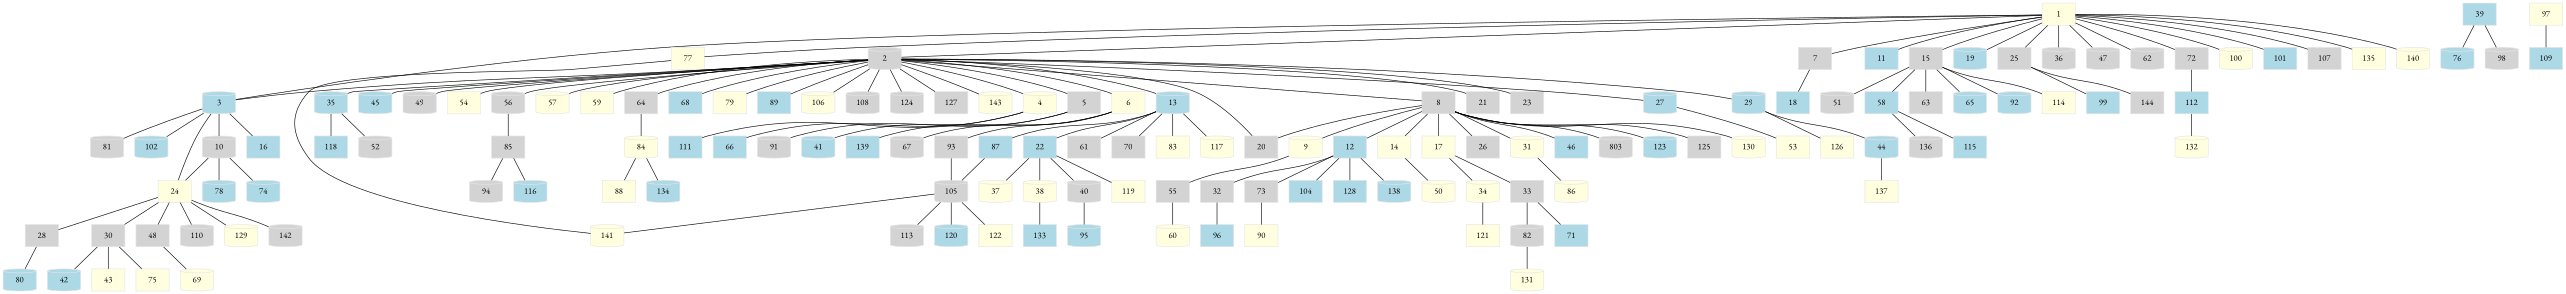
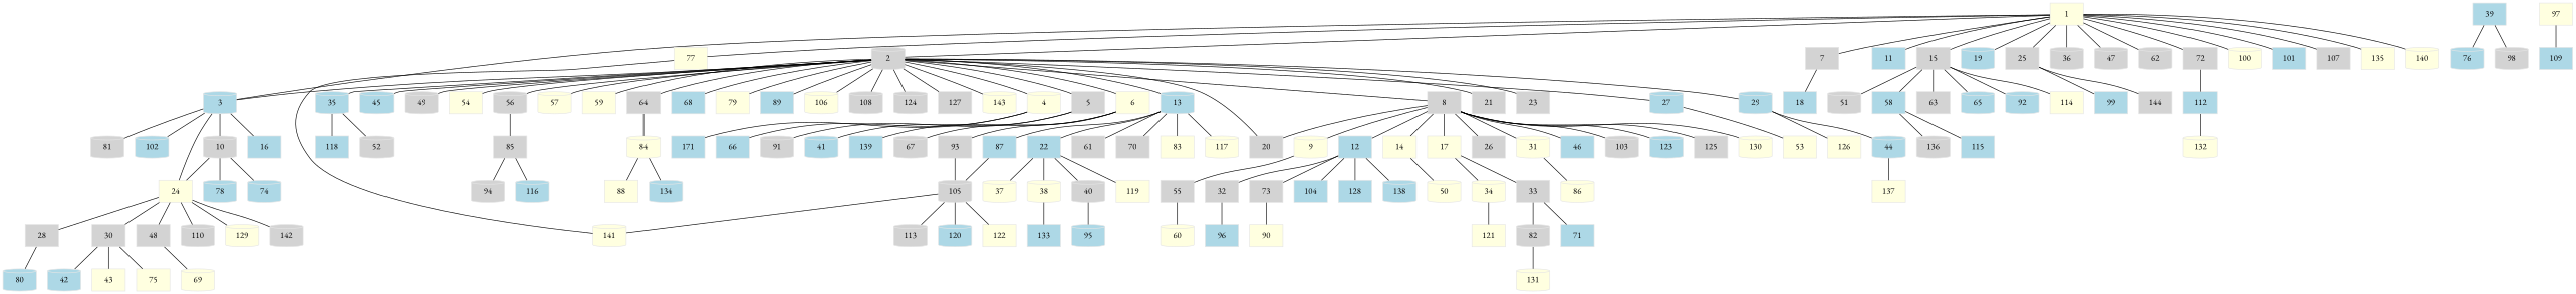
  graph {
    fontname="EB Garamond"
    node [color=gray90 fillcolor=lightgrey fontname="EB Garamond" shape=box style=filled]
    edge [fontname="EB Garamond"]
    1 [fillcolor=lightyellow]
    2 [shape=cylinder]
    3 [fillcolor=lightblue shape=cylinder]
    7
    11 [fillcolor=lightblue]
    15
    19 [fillcolor=lightblue shape=cylinder]
    25
    36 [shape=cylinder]
    47 [shape=cylinder]
    62 [shape=cylinder]
    72
    77 [fillcolor=lightyellow]
    100 [fillcolor=lightyellow shape=cylinder]
    101 [fillcolor=lightblue]
    107
    135 [fillcolor=lightyellow]
    140 [fillcolor=lightyellow shape=cylinder]
    4 [fillcolor=lightyellow shape=cylinder]
    5
    6 [fillcolor=lightyellow]
    8
    13 [fillcolor=lightblue shape=cylinder]
    20
    21
    23
    27 [fillcolor=lightblue shape=cylinder]
    29 [fillcolor=lightblue shape=cylinder]
    35 [fillcolor=lightblue shape=cylinder]
    45 [fillcolor=lightblue shape=cylinder]
    49 [shape=cylinder]
    54 [fillcolor=lightyellow]
    56 [shape=cylinder]
    57 [fillcolor=lightyellow shape=cylinder]
    59 [fillcolor=lightyellow]
    64
    68 [fillcolor=lightblue]
    79 [fillcolor=lightyellow]
    89 [fillcolor=lightblue]
    106 [fillcolor=lightyellow shape=cylinder]
    108 [shape=cylinder]
    124 [shape=cylinder]
    127
    143 [fillcolor=lightyellow shape=cylinder]
    10 [shape=cylinder]
    16 [fillcolor=lightblue]
    24 [fillcolor=lightyellow]
    81 [shape=cylinder]
    102 [fillcolor=lightblue shape=cylinder]
    18 [fillcolor=lightblue]
    51 [shape=cylinder]
    58 [fillcolor=lightblue]
    63
    65 [fillcolor=lightblue shape=cylinder]
    92 [fillcolor=lightblue shape=cylinder]
    114 [fillcolor=lightyellow]
    99 [fillcolor=lightblue]
    144
    112 [fillcolor=lightblue]
    141 [fillcolor=lightyellow shape=cylinder]
    66 [fillcolor=lightblue]
-   111 [fillcolor=lightblue]
+   111 [fillcolor=lightblue label=171]
    41 [fillcolor=lightblue shape=cylinder]
    91 [shape=cylinder]
    67 [shape=cylinder]
    93
    139 [fillcolor=lightblue]
    9 [fillcolor=lightyellow shape=cylinder]
    12 [fillcolor=lightblue]
    14 [fillcolor=lightyellow]
    17 [fillcolor=lightyellow]
    26
    31 [fillcolor=lightyellow shape=cylinder]
    46 [fillcolor=lightblue]
-   103 [shape=cylinder label=803]
+   103 [shape=cylinder]
    123 [fillcolor=lightblue shape=cylinder]
    125
    130 [fillcolor=lightyellow shape=cylinder]
    22 [fillcolor=lightblue]
    61
    70
    83 [fillcolor=lightyellow]
    87 [fillcolor=lightblue]
    117 [fillcolor=lightyellow shape=cylinder]
    53 [fillcolor=lightyellow]
    44 [fillcolor=lightblue shape=cylinder]
    126 [fillcolor=lightyellow]
    52 [shape=cylinder]
    118 [fillcolor=lightblue]
    85
    84 [fillcolor=lightyellow shape=cylinder]
    74 [fillcolor=lightblue shape=cylinder]
    78 [fillcolor=lightblue shape=cylinder]
    28
    30
    48
    110 [shape=cylinder]
    129 [fillcolor=lightyellow shape=cylinder]
    142 [shape=cylinder]
    105 [shape=cylinder]
    55
    32
    73
    104 [fillcolor=lightblue]
    128 [fillcolor=lightblue]
    138 [fillcolor=lightblue shape=cylinder]
    50 [fillcolor=lightyellow shape=cylinder]
    33
    34 [fillcolor=lightyellow shape=cylinder]
    86 [fillcolor=lightyellow shape=cylinder]
    39 [fillcolor=lightblue]
    76 [fillcolor=lightblue shape=cylinder]
    98 [shape=cylinder]
    60 [fillcolor=lightyellow shape=cylinder]
    96 [fillcolor=lightblue]
    90 [fillcolor=lightyellow]
    37 [fillcolor=lightyellow shape=cylinder]
    38 [fillcolor=lightyellow shape=cylinder]
    40 [shape=cylinder]
    119 [fillcolor=lightyellow]
    115 [fillcolor=lightblue]
    136 [shape=cylinder]
    71 [fillcolor=lightblue]
    82 [shape=cylinder]
    121 [fillcolor=lightyellow]
    133 [fillcolor=lightblue]
    95 [fillcolor=lightblue shape=cylinder]
    80 [fillcolor=lightblue shape=cylinder]
    42 [fillcolor=lightblue shape=cylinder]
    43 [fillcolor=lightyellow]
    75 [fillcolor=lightyellow]
    69 [fillcolor=lightyellow shape=cylinder]
    137 [fillcolor=lightyellow]
    131 [fillcolor=lightyellow shape=cylinder]
    97 [fillcolor=lightyellow]
    109 [fillcolor=lightblue]
    94 [shape=cylinder]
    116 [fillcolor=lightblue shape=cylinder]
    88 [fillcolor=lightyellow]
    134 [fillcolor=lightblue shape=cylinder]
    132 [fillcolor=lightyellow shape=cylinder]
    113 [shape=cylinder]
    120 [fillcolor=lightblue shape=cylinder]
    122 [fillcolor=lightyellow]
    1 -- 2
    1 -- 3
    1 -- 7
    1 -- 11
    1 -- 15
    1 -- 19
    1 -- 25
    1 -- 36
    1 -- 47
    1 -- 62
    1 -- 72
    1 -- 77
    1 -- 100
    1 -- 101
    1 -- 107
    1 -- 135
    1 -- 140
    2 -- 3
    2 -- 4
    2 -- 5
    2 -- 6
    2 -- 8
    2 -- 13
    2 -- 20
    2 -- 21
    2 -- 23
    2 -- 27
    2 -- 29
    2 -- 35
    2 -- 45
    2 -- 49
    2 -- 54
    2 -- 56
    2 -- 57
    2 -- 59
    2 -- 64
    2 -- 68
    2 -- 79
    2 -- 89
    2 -- 106
    2 -- 108
    2 -- 124
    2 -- 127
    2 -- 143
    3 -- 10
    3 -- 16
    3 -- 24
    3 -- 81
    3 -- 102
    7 -- 18
    15 -- 51
    15 -- 58
    15 -- 63
    15 -- 65
    15 -- 92
    15 -- 114
    25 -- 99
    25 -- 144
    72 -- 112
    77 -- 141
    4 -- 66
    4 -- 111
    5 -- 41
    5 -- 91
    6 -- 67
    6 -- 93
    6 -- 139
    8 -- 20
    8 -- 9
    8 -- 12
    8 -- 14
    8 -- 17
    8 -- 26
    8 -- 31
    8 -- 46
    8 -- 103
    8 -- 123
    8 -- 125
    8 -- 130
    13 -- 22
    13 -- 61
    13 -- 70
    13 -- 83
    13 -- 87
    13 -- 117
    27 -- 53
    29 -- 44
    29 -- 126
    35 -- 52
    35 -- 118
    56 -- 85
    64 -- 84
    10 -- 24
    10 -- 74
    10 -- 78
    24 -- 28
    24 -- 30
    24 -- 48
    24 -- 110
    24 -- 129
    24 -- 142
    58 -- 115
    58 -- 136
    112 -- 132
    93 -- 105
    9 -- 55
    12 -- 32
    12 -- 73
    12 -- 104
    12 -- 128
    12 -- 138
    14 -- 50
    17 -- 33
    17 -- 34
    31 -- 86
    22 -- 37
    22 -- 38
    22 -- 40
    22 -- 119
    87 -- 105
    44 -- 137
    85 -- 94
    85 -- 116
    84 -- 88
    84 -- 134
    28 -- 80
    30 -- 42
    30 -- 43
    30 -- 75
    48 -- 69
    105 -- 141
    105 -- 113
    105 -- 120
    105 -- 122
    55 -- 60
    32 -- 96
    73 -- 90
    33 -- 71
    33 -- 82
    34 -- 121
    39 -- 76
    39 -- 98
    38 -- 133
    40 -- 95
    82 -- 131
    97 -- 109
  }
